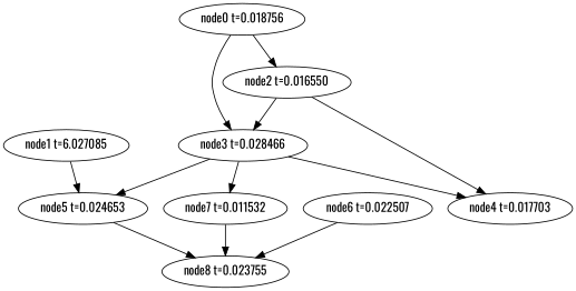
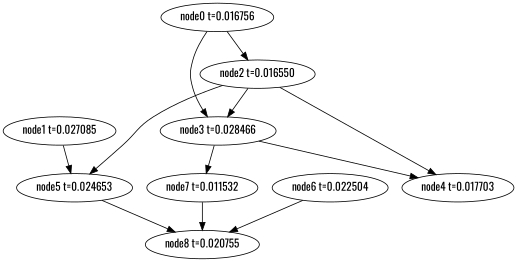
  digraph {
    fontname=Oswald
    node [fontname=Oswald]
    edge [fontname=Oswald]
-   n1 [label="node8 t=0.023755"]
+   n1 [label="node8 t=0.020755"]
    n2 [label="node7 t=0.011532"]
-   n3 [label="node6 t=0.022507"]
+   n3 [label="node6 t=0.022504"]
    n4 [label="node5 t=0.024653"]
    n5 [label="node4 t=0.017703"]
    n6 [label="node3 t=0.028466"]
    n7 [label="node2 t=0.016550"]
-   n8 [label="node1 t=6.027085"]
-   n9 [label="node0 t=0.018756"]
+   n8 [label="node1 t=0.027085"]
+   n9 [label="node0 t=0.016756"]
    n2 -> n1
    n3 -> n1
    n4 -> n1
    n6 -> n2
-   n6 -> n4
+   n7 -> n4
    n6 -> n5
    n7 -> n5
    n7 -> n6
    n8 -> n4
    n9 -> n6
    n9 -> n7
  }
